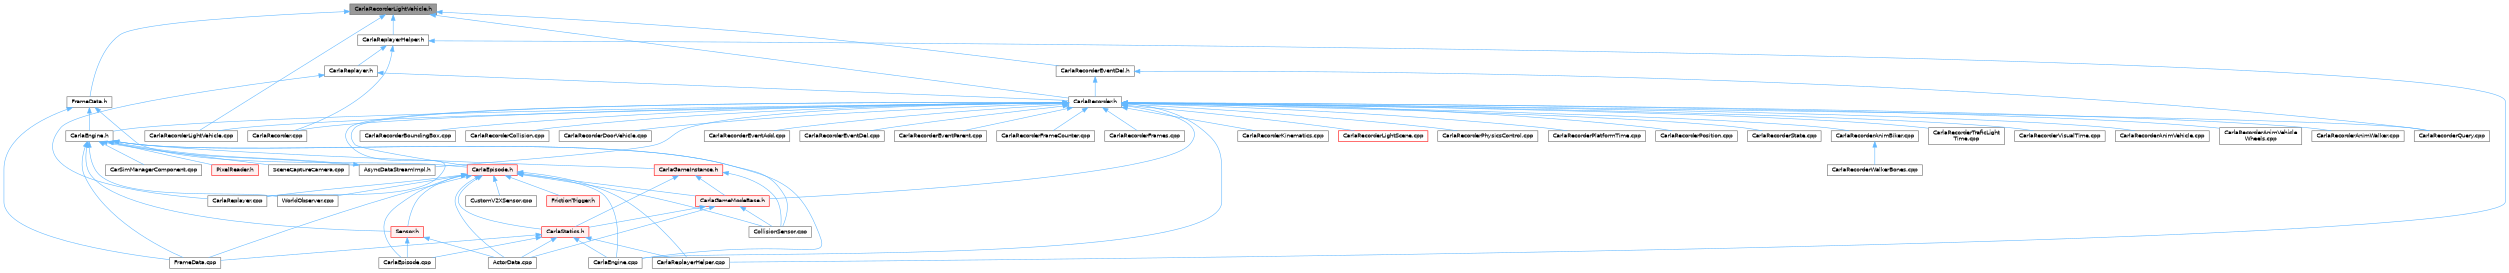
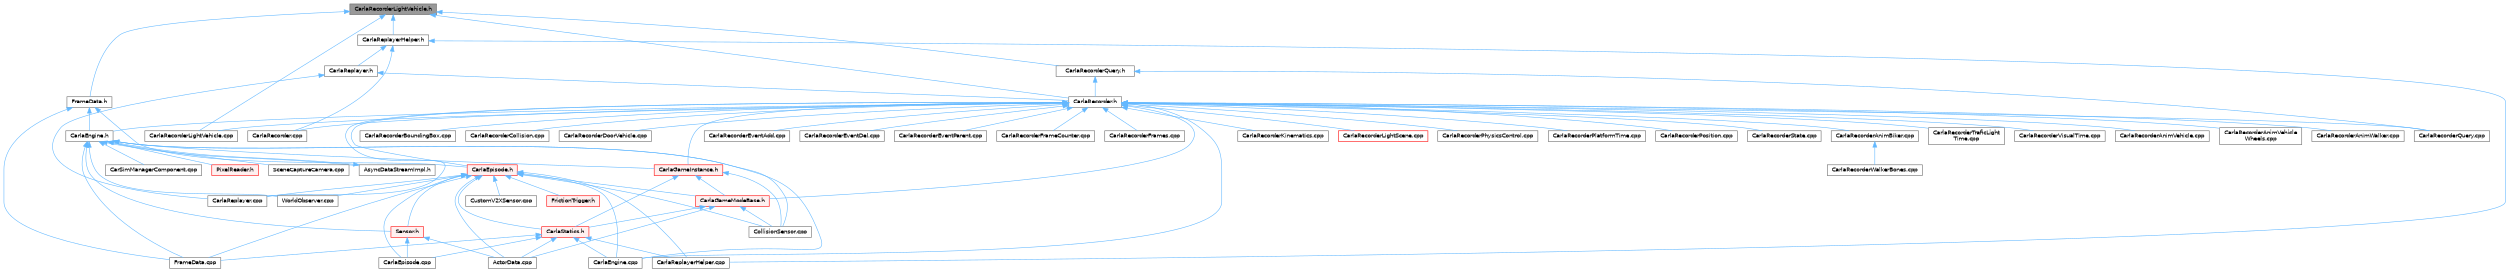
  digraph {
    node [color=grey40 fillcolor=white fontname=Helvetica fontsize=10 shape=box style=filled]
    edge [color=steelblue1 dir=back fontname=Helvetica fontsize=10 labelfontname=Helvetica labelfontsize=10 style=solid]
    n1 [color=gray40 fillcolor=grey60 fontcolor=black height=0.2 label="CarlaRecorderLightVehicle.h" width=0.4]
    n2 [height=0.2 label="CarlaRecorder.h" width=0.4]
    n3 [height=0.2 label="CarlaRecorderLightVehicle.cpp" width=0.4]
-   n4 [height=0.2 label="CarlaRecorderEventDel.h" width=0.4]
+   n4 [height=0.2 label="CarlaRecorderQuery.h" width=0.4]
    n5 [height=0.2 label="CarlaReplayerHelper.h" width=0.4]
    n6 [height=0.2 label="FrameData.h" width=0.4]
    n7 [height=0.2 label="CarlaEngine.cpp" width=0.4]
    n8 [height=0.2 label="CarlaEngine.h" width=0.4]
    n9 [color=red fillcolor="#FFF0F0" height=0.2 label="CarlaGameInstance.h" width=0.4]
    n10 [color=red fillcolor="#FFF0F0" height=0.2 label="CarlaGameModeBase.h" width=0.4]
    n11 [color=red fillcolor="#FFF0F0" height=0.2 label="CarlaEpisode.h" width=0.4]
    n12 [height=0.2 label="CarlaRecorder.cpp" width=0.4]
    n13 [height=0.2 label="CarlaReplayer.cpp" width=0.4]
    n14 [height=0.2 label="CarlaRecorderAnimBiker.cpp" width=0.4]
    n15 [height=0.2 label="CarlaRecorderAnimVehicle.cpp" width=0.4]
    n16 [height=0.2 label="CarlaRecorderAnimVehicle\lWheels.cpp" width=0.4]
    n17 [height=0.2 label="CarlaRecorderAnimWalker.cpp" width=0.4]
    n18 [height=0.2 label="CarlaRecorderBoundingBox.cpp" width=0.4]
    n19 [height=0.2 label="CarlaRecorderCollision.cpp" width=0.4]
    n20 [height=0.2 label="CarlaRecorderDoorVehicle.cpp" width=0.4]
    n21 [height=0.2 label="CarlaRecorderEventAdd.cpp" width=0.4]
    n22 [height=0.2 label="CarlaRecorderEventDel.cpp" width=0.4]
    n23 [height=0.2 label="CarlaRecorderEventParent.cpp" width=0.4]
    n24 [height=0.2 label="CarlaRecorderFrameCounter.cpp" width=0.4]
    n25 [height=0.2 label="CarlaRecorderFrames.cpp" width=0.4]
    n26 [height=0.2 label="CarlaRecorderKinematics.cpp" width=0.4]
    n27 [color=red height=0.2 label="CarlaRecorderLightScene.cpp" width=0.4]
    n28 [height=0.2 label="CarlaRecorderPhysicsControl.cpp" width=0.4]
    n29 [height=0.2 label="CarlaRecorderPlatformTime.cpp" width=0.4]
    n30 [height=0.2 label="CarlaRecorderPosition.cpp" width=0.4]
    n31 [height=0.2 label="CarlaRecorderQuery.cpp" width=0.4]
    n32 [height=0.2 label="CarlaRecorderState.cpp" width=0.4]
    n33 [height=0.2 label="CarlaRecorderTraficLight\lTime.cpp" width=0.4]
    n34 [height=0.2 label="CarlaRecorderVisualTime.cpp" width=0.4]
    n35 [height=0.2 label="CarlaReplayerHelper.cpp" width=0.4]
    n36 [height=0.2 label="CarlaReplayer.h" width=0.4]
    n37 [height=0.2 label="FrameData.cpp" width=0.4]
    n38 [height=0.2 label="AsyncDataStreamImpl.h" width=0.4]
    n39 [height=0.2 label="CarSimManagerComponent.cpp" width=0.4]
    n40 [height=0.2 label="CollisionSensor.cpp" width=0.4]
    n41 [color=red fillcolor="#FFF0F0" height=0.2 label="PixelReader.h" width=0.4]
    n42 [height=0.2 label="SceneCaptureCamera.cpp" width=0.4]
    n43 [color=red fillcolor="#FFF0F0" height=0.2 label="Sensor.h" width=0.4]
    n44 [height=0.2 label="WorldObserver.cpp" width=0.4]
    n45 [color=red fillcolor="#FFF0F0" height=0.2 label="CarlaStatics.h" width=0.4]
    n46 [height=0.2 label="ActorData.cpp" width=0.4]
    n47 [height=0.2 label="CarlaEpisode.cpp" width=0.4]
    n48 [height=0.2 label="CustomV2XSensor.cpp" width=0.4]
    n49 [color=red fillcolor="#FFF0F0" height=0.2 label="FrictionTrigger.h" width=0.4]
    n50 [height=0.2 label="CarlaRecorderWalkerBones.cpp" width=0.4]
    n1 -> n2
    n1 -> n3
    n1 -> n4
    n1 -> n5
    n1 -> n6
    n2 -> n3
    n2 -> n7
    n2 -> n8
-   n2 -> n38
+   n2 -> n9
    n2 -> n10
    n2 -> n11
    n2 -> n12
    n2 -> n13
    n2 -> n14
    n2 -> n15
    n2 -> n16
    n2 -> n17
    n2 -> n18
    n2 -> n19
    n2 -> n20
    n2 -> n21
    n2 -> n22
    n2 -> n23
    n2 -> n24
    n2 -> n25
    n2 -> n26
    n2 -> n27
    n2 -> n28
    n2 -> n29
    n2 -> n30
    n2 -> n31
    n2 -> n32
    n2 -> n33
    n2 -> n34
    n4 -> n2
    n4 -> n31
    n5 -> n12
    n5 -> n35
    n5 -> n36
    n6 -> n8
    n6 -> n11
    n6 -> n37
    n8 -> n7
    n8 -> n9
    n8 -> n37
    n8 -> n38
    n8 -> n39
    n8 -> n40
    n8 -> n41
    n8 -> n42
    n8 -> n43
    n8 -> n44
    n9 -> n10
    n9 -> n40
    n9 -> n45
    n10 -> n40
    n10 -> n45
    n10 -> n46
    n11 -> n7
    n11 -> n10
    n11 -> n13
    n11 -> n35
    n11 -> n37
    n11 -> n40
    n11 -> n43
    n11 -> n44
    n11 -> n45
    n11 -> n46
    n11 -> n47
    n11 -> n48
    n11 -> n49
    n14 -> n50
    n36 -> n2
    n36 -> n13
    n38 -> n8
    n43 -> n46
    n43 -> n47
    n45 -> n7
    n45 -> n35
    n45 -> n37
    n45 -> n46
    n45 -> n47
  }
